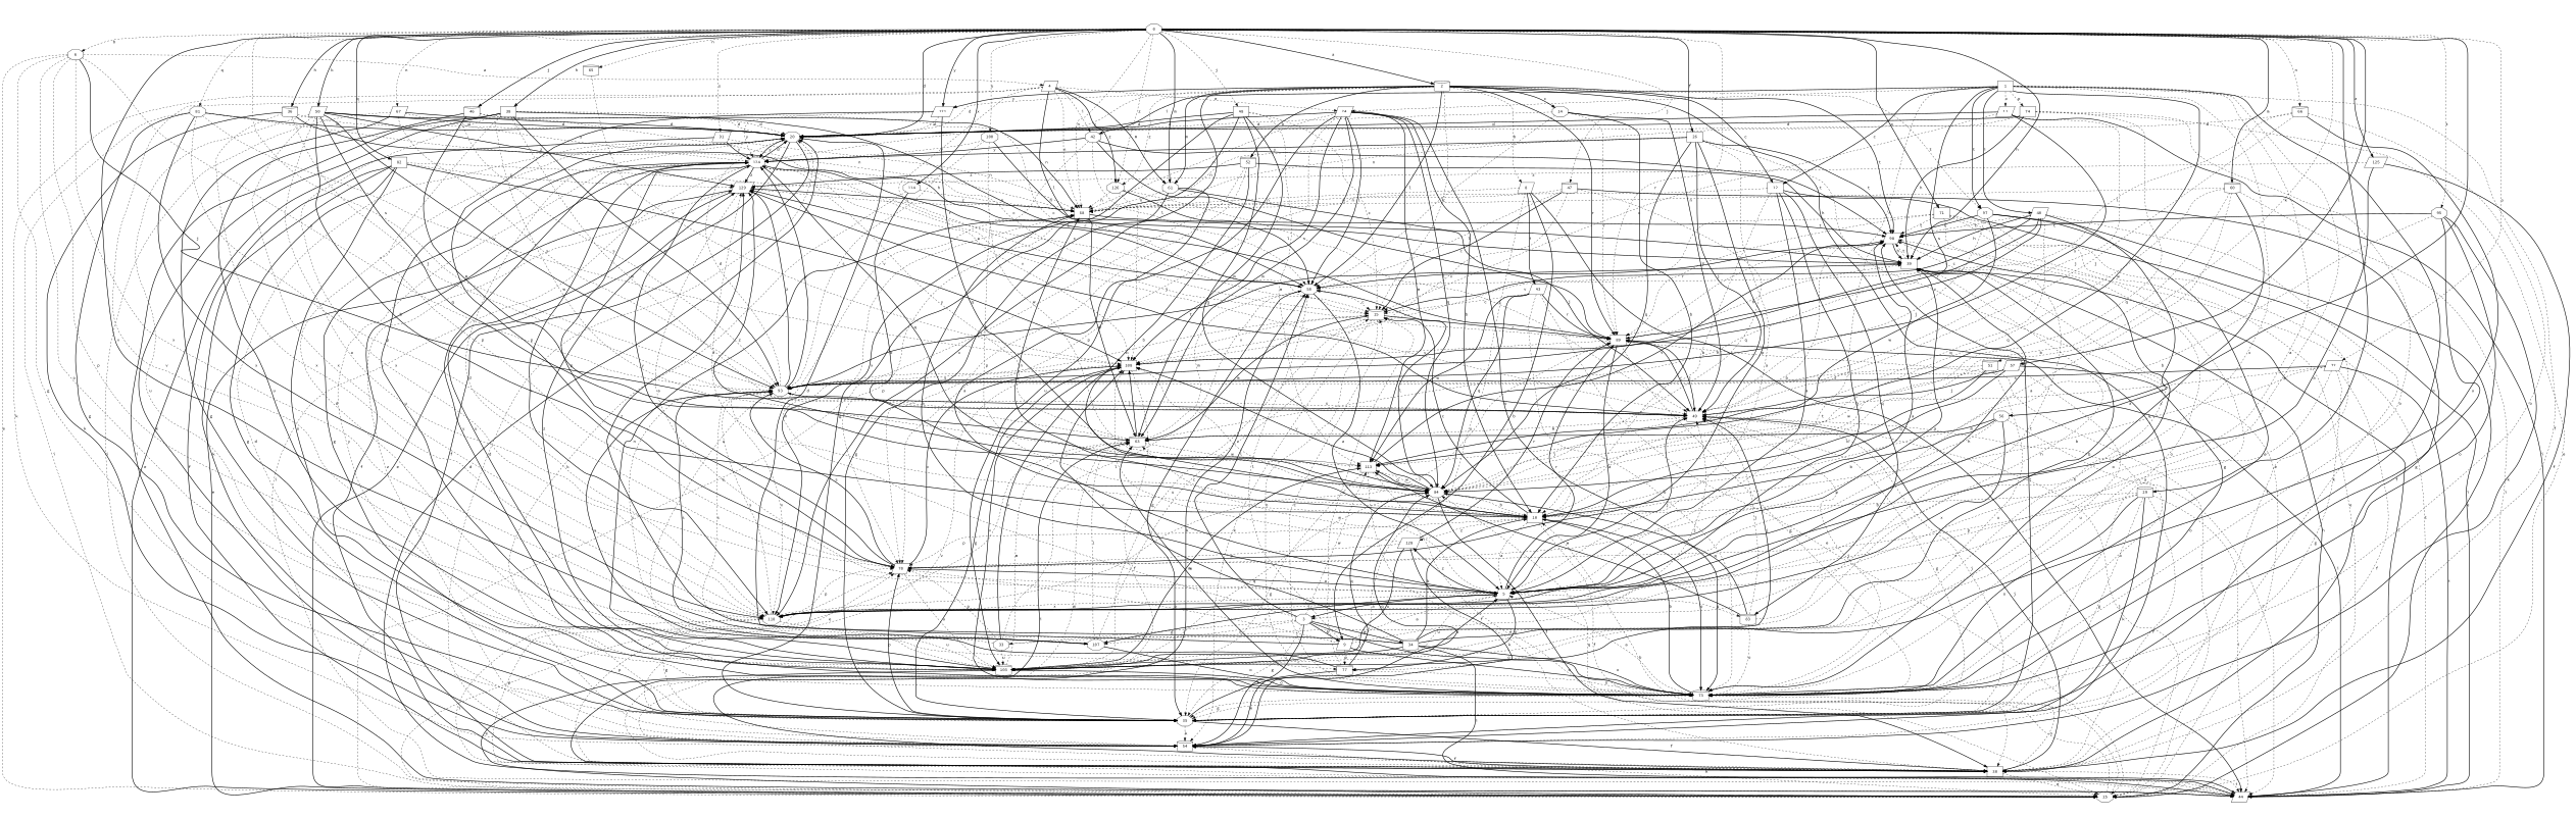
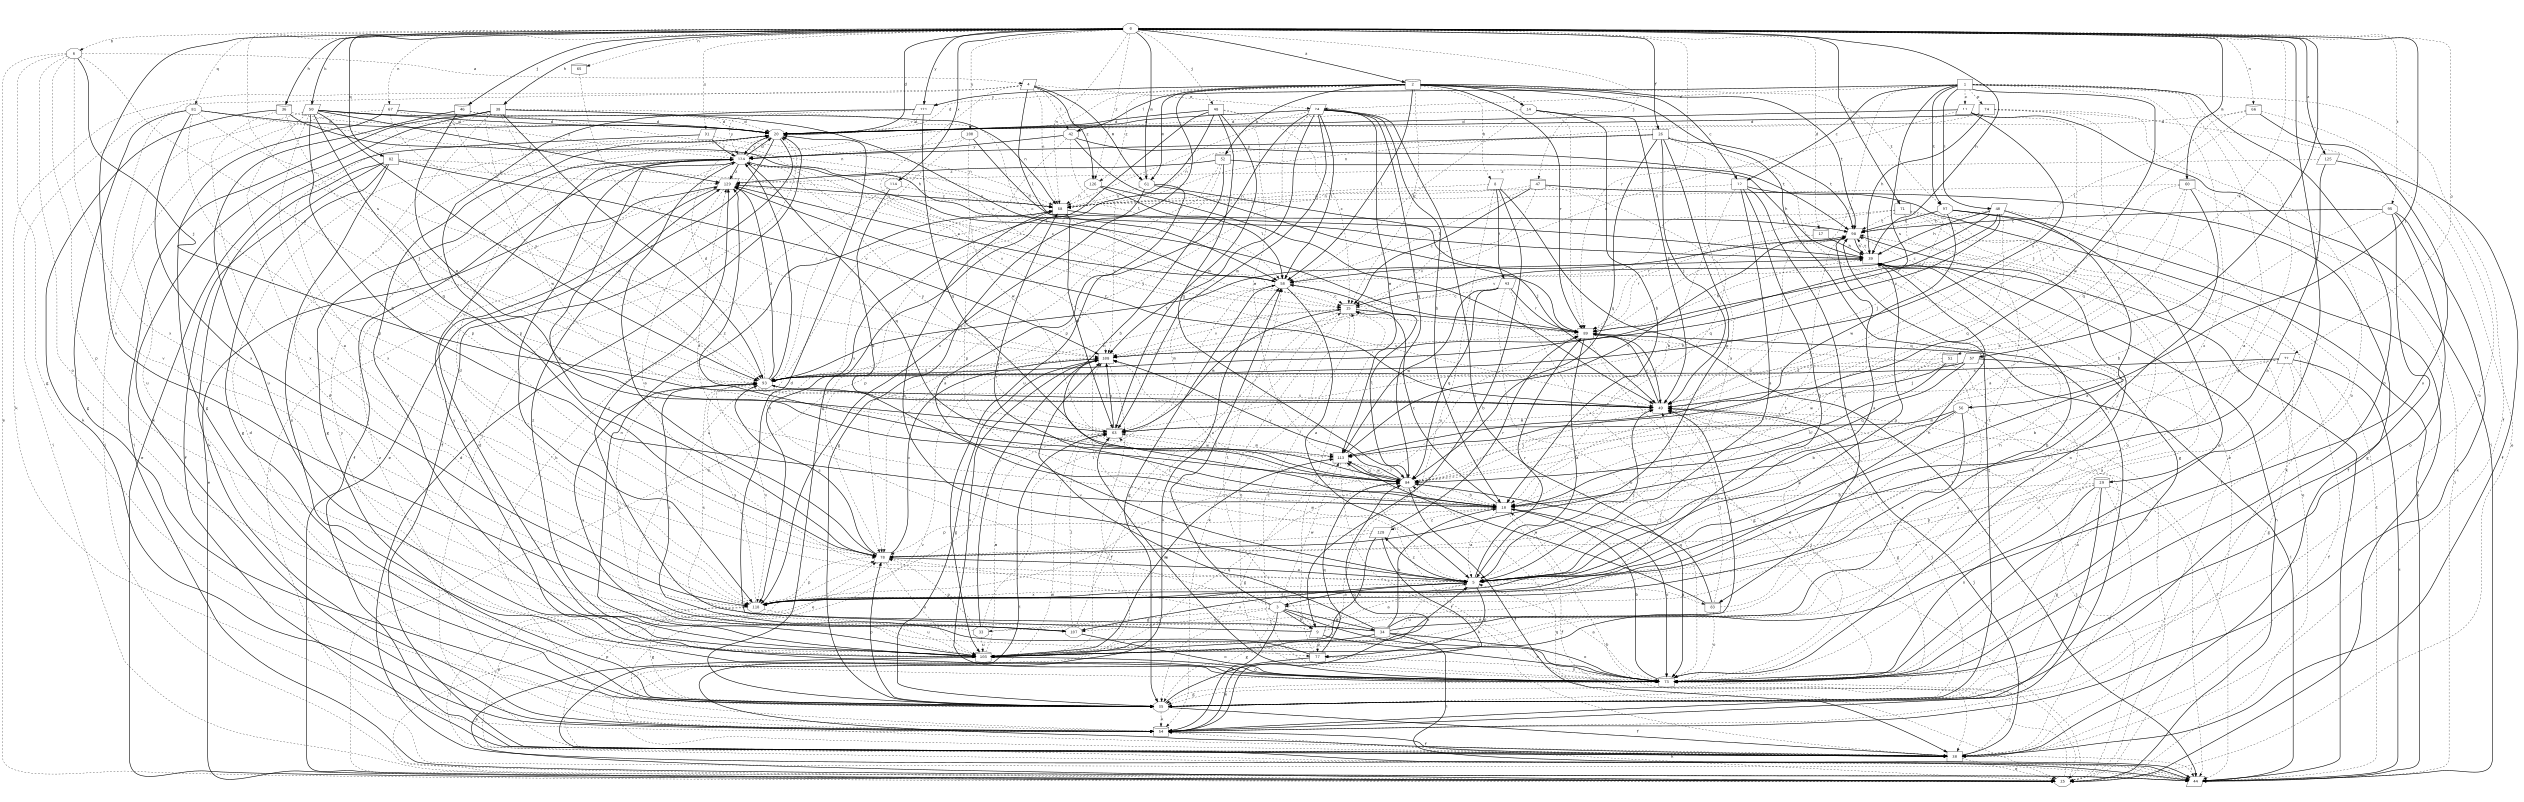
  strict digraph {
    fontname="Source Code Pro"
    node [fontname="Source Code Pro" shape=octagon]
    edge [fontname="Source Code Pro" style=dashed]
    2 [shape=cylinder]
    0
    6
+   17 [shape=cylinder]
    20
    26 [shape=box]
    29 [shape=cylinder]
    36 [shape=cylinder]
    38 [shape=box]
    39 [shape=box]
    46 [shape=cylinder]
    47 [shape=cylinder]
    48 [shape=box]
    50 [shape=parallelogram]
    51 [shape=cylinder]
    56
    57 [shape=parallelogram]
    60 [shape=cylinder]
    61
    65 [shape=cylinder]
    66 [shape=cylinder]
    67 [shape=parallelogram]
    68 [shape=box]
    71 [shape=box]
    72 [shape=parallelogram]
    81
    82 [shape=box]
    89 [shape=box]
    91 [shape=parallelogram]
    93
    95
    100
    107
    114
    121 [shape=parallelogram]
    125 [shape=parallelogram]
    126
    12 [shape=box]
    97
    118
    8 [shape=parallelogram]
    14
    15 [shape=cylinder]
    52 [shape=cylinder]
    54 [shape=cylinder]
    58
    98 [shape=parallelogram]
    124
    73 [shape=cylinder]
    77 [shape=cylinder]
    35
    4 [shape=parallelogram]
    49 [shape=box]
    25
    30 [shape=box]
    103 [shape=cylinder]
    5 [shape=parallelogram]
    78 [shape=parallelogram]
    84
    44 [shape=parallelogram]
    10 [shape=box]
    113 [shape=box]
    63 [shape=cylinder]
    108 [shape=box]
    129 [shape=parallelogram]
    1 [shape=box]
    3
    11 [shape=parallelogram]
    24 [shape=parallelogram]
    40 [shape=parallelogram]
    42
    74 [shape=box]
    9 [shape=parallelogram]
    33
    34 [shape=cylinder]
    83 [shape=cylinder]
    43 [shape=parallelogram]
    128 [shape=parallelogram]
    2 -> 20 [label=d]
    2 -> 61 [label=m style=bold]
    2 -> 89 [label=r style=bold]
    2 -> 121 [label=y style=bold]
    2 -> 126 [label=z]
    2 -> 12 [label=c style=bold]
    2 -> 97 [label=t]
    2 -> 118 [label=x style=bold]
    2 -> 8 [label=b]
    2 -> 14 [label=c style=bold]
    2 -> 15 [label=c]
    2 -> 52 [label=k style=bold]
    2 -> 54 [label=k style=bold]
    2 -> 58 [label=l style=bold]
    2 -> 98 [label=t style=bold]
    2 -> 124 [label=y]
    0 -> 2 [label=a style=bold]
    0 -> 6 [label=b]
+   0 -> 17 [label=d]
    0 -> 20 [label=d style=bold]
    0 -> 26 [label=f style=bold]
    0 -> 29 [label=f style=bold]
    0 -> 36 [label=h style=bold]
    0 -> 38 [label=h style=bold]
    0 -> 39 [label=h style=bold]
    0 -> 46 [label=j style=bold]
    0 -> 47 [label=j]
    0 -> 48 [label=j]
    0 -> 50 [label=k style=bold]
    0 -> 51 [label=k]
    0 -> 56 [label=l style=bold]
    0 -> 57 [label=l style=bold]
    0 -> 60 [label=m style=bold]
    0 -> 61 [label=m style=bold]
    0 -> 65 [label=n]
    0 -> 66 [label=n]
    0 -> 67 [label=n]
    0 -> 68 [label=n]
    0 -> 71 [label=o style=bold]
    0 -> 72 [label=o]
    0 -> 81 [label=q]
    0 -> 82 [label=q style=bold]
    0 -> 89 [label=r]
    0 -> 91 [label=s]
    0 -> 93 [label=s]
    0 -> 95 [label=t]
    0 -> 100 [label=u]
    0 -> 107 [label=v style=bold]
    0 -> 114 [label=x style=bold]
    0 -> 121 [label=y style=bold]
    0 -> 125 [label=z style=bold]
    0 -> 126 [label=z]
    6 -> 93 [label=s]
    6 -> 118 [label=x]
    6 -> 73 [label=o]
    6 -> 77 [label=p]
    6 -> 35 [label=g]
    6 -> 4 [label=a]
    6 -> 49 [label=j style=bold]
    6 -> 25 [label=e]
+   17 -> 39 [label=h style=bold]
+   17 -> 89 [label=r]
    20 -> 124 [label=y style=bold]
    20 -> 25 [label=e style=bold]
    20 -> 30 [label=f style=bold]
    20 -> 103 [label=u style=bold]
    26 -> 68 [label=n]
    26 -> 98 [label=t style=bold]
    26 -> 124 [label=y style=bold]
    26 -> 49 [label=j style=bold]
    26 -> 25 [label=e]
    26 -> 5 [label=a]
    26 -> 78 [label=p style=bold]
    26 -> 84 [label=q style=bold]
    29 -> 118 [label=x]
    29 -> 54 [label=k style=bold]
    29 -> 73 [label=o style=bold]
    29 -> 35 [label=g]
    29 -> 30 [label=f]
    29 -> 78 [label=p]
    29 -> 44 [label=i]
    29 -> 10 [label=b]
    36 -> 20 [label=d]
    36 -> 39 [label=h style=bold]
    36 -> 118 [label=x]
    36 -> 54 [label=k style=bold]
    36 -> 49 [label=j]
    38 -> 20 [label=d]
    38 -> 89 [label=r style=bold]
    38 -> 93 [label=s style=bold]
    38 -> 118 [label=x]
    38 -> 15 [label=c]
    38 -> 54 [label=k style=bold]
    38 -> 78 [label=p]
    38 -> 44 [label=i style=bold]
    38 -> 113 [label=w]
    38 -> 63 [label=m]
    39 -> 58 [label=l style=bold]
    39 -> 98 [label=t]
    39 -> 5 [label=a style=bold]
    39 -> 44 [label=i style=bold]
    46 -> 20 [label=d]
    46 -> 93 [label=s]
    46 -> 15 [label=c]
    46 -> 103 [label=u style=bold]
    46 -> 63 [label=m style=bold]
    47 -> 68 [label=n]
    47 -> 15 [label=c style=bold]
    47 -> 58 [label=l]
    47 -> 30 [label=f style=bold]
    47 -> 84 [label=q]
    47 -> 108 [label=v]
    48 -> 20 [label=d style=bold]
    48 -> 118 [label=x style=bold]
    48 -> 15 [label=c]
    48 -> 35 [label=g style=bold]
    48 -> 84 [label=q style=bold]
    48 -> 113 [label=w]
    48 -> 63 [label=m style=bold]
    50 -> 20 [label=d style=bold]
    50 -> 68 [label=n style=bold]
    50 -> 93 [label=s style=bold]
    50 -> 118 [label=x]
    50 -> 103 [label=u]
    50 -> 5 [label=a]
    50 -> 84 [label=q style=bold]
    50 -> 10 [label=b style=bold]
    50 -> 129 [label=z style=bold]
    51 -> 93 [label=s]
    51 -> 103 [label=u]
    51 -> 10 [label=b style=bold]
    51 -> 113 [label=w]
    56 -> 118 [label=x style=bold]
    56 -> 73 [label=o]
    56 -> 78 [label=p]
    56 -> 10 [label=b style=bold]
    56 -> 63 [label=m style=bold]
    57 -> 93 [label=s]
    57 -> 73 [label=o style=bold]
    57 -> 49 [label=j style=bold]
    57 -> 103 [label=u]
    57 -> 84 [label=q style=bold]
    60 -> 68 [label=n]
    60 -> 118 [label=x style=bold]
    60 -> 5 [label=a]
    60 -> 84 [label=q]
    60 -> 44 [label=i]
    60 -> 10 [label=b]
    61 -> 68 [label=n]
    61 -> 35 [label=g style=bold]
    61 -> 49 [label=j style=bold]
    61 -> 5 [label=a style=bold]
    65 -> 108 [label=v]
    66 -> 20 [label=d]
    66 -> 58 [label=l]
    66 -> 73 [label=o]
    66 -> 49 [label=j]
    66 -> 103 [label=u style=bold]
    67 -> 20 [label=d style=bold]
    67 -> 93 [label=s]
    67 -> 124 [label=y]
    67 -> 35 [label=g style=bold]
    67 -> 44 [label=i]
    68 -> 98 [label=t style=bold]
    68 -> 103 [label=u]
    68 -> 5 [label=a style=bold]
    68 -> 78 [label=p]
    68 -> 63 [label=m style=bold]
    68 -> 129 [label=z style=bold]
    71 -> 89 [label=r]
    71 -> 98 [label=t]
    71 -> 73 [label=o]
    71 -> 35 [label=g]
    71 -> 25 [label=e]
    71 -> 30 [label=f]
    71 -> 108 [label=v]
    72 -> 93 [label=s style=bold]
    72 -> 35 [label=g]
    72 -> 49 [label=j]
    72 -> 30 [label=f]
    72 -> 5 [label=a]
    72 -> 44 [label=i style=bold]
    72 -> 10 [label=b]
    81 -> 20 [label=d style=bold]
    81 -> 68 [label=n]
    81 -> 118 [label=x style=bold]
    81 -> 35 [label=g style=bold]
    81 -> 78 [label=p]
    81 -> 44 [label=i]
    81 -> 108 [label=v]
    82 -> 15 [label=c]
    82 -> 54 [label=k style=bold]
    82 -> 73 [label=o style=bold]
    82 -> 35 [label=g style=bold]
    82 -> 30 [label=f style=bold]
    82 -> 108 [label=v style=bold]
    82 -> 129 [label=z]
    89 -> 39 [label=h]
    89 -> 35 [label=g]
    89 -> 49 [label=j style=bold]
    89 -> 5 [label=a style=bold]
    89 -> 44 [label=i style=bold]
    89 -> 108 [label=v]
    91 -> 68 [label=n]
    91 -> 124 [label=y style=bold]
    91 -> 25 [label=e style=bold]
    93 -> 20 [label=d]
    93 -> 118 [label=x]
    93 -> 15 [label=c]
    93 -> 98 [label=t style=bold]
    93 -> 124 [label=y style=bold]
    93 -> 49 [label=j style=bold]
    93 -> 129 [label=z style=bold]
    95 -> 54 [label=k style=bold]
    95 -> 98 [label=t style=bold]
    95 -> 73 [label=o style=bold]
    95 -> 35 [label=g style=bold]
    95 -> 10 [label=b]
    100 -> 39 [label=h style=bold]
    100 -> 93 [label=s]
    100 -> 124 [label=y]
    100 -> 113 [label=w]
    107 -> 93 [label=s style=bold]
    107 -> 15 [label=c]
    107 -> 73 [label=o style=bold]
    107 -> 63 [label=l]
    114 -> 68 [label=n]
    114 -> 54 [label=k]
    114 -> 10 [label=b style=bold]
    121 -> 20 [label=d]
    121 -> 124 [label=y]
    121 -> 78 [label=p style=bold]
    121 -> 84 [label=q style=bold]
    125 -> 30 [label=f style=bold]
    125 -> 5 [label=a style=bold]
    125 -> 129 [label=z]
    126 -> 68 [label=n]
    126 -> 58 [label=l style=bold]
-   126 -> 49 [label=j]
+   126 -> 49 [label=j style=bold]
    126 -> 108 [label=v]
    12 -> 68 [label=n]
    12 -> 118 [label=x style=bold]
    12 -> 5 [label=a style=bold]
    12 -> 44 [label=i style=bold]
    12 -> 10 [label=b]
    12 -> 83 [label=q style=bold]
    97 -> 98 [label=t style=bold]
    97 -> 73 [label=o style=bold]
    97 -> 49 [label=j]
    97 -> 25 [label=e style=bold]
    97 -> 113 [label=w style=bold]
    118 -> 20 [label=d]
    118 -> 39 [label=h style=bold]
    118 -> 89 [label=r]
    118 -> 93 [label=s]
    118 -> 35 [label=g]
    118 -> 103 [label=u]
    118 -> 78 [label=p]
    118 -> 44 [label=i]
    8 -> 68 [label=n]
    8 -> 103 [label=u]
    8 -> 44 [label=i style=bold]
    8 -> 9 [label=b style=bold]
    8 -> 43 [label=i style=bold]
    14 -> 20 [label=d]
    14 -> 89 [label=r]
    14 -> 58 [label=l]
    14 -> 49 [label=j style=bold]
    14 -> 10 [label=b style=bold]
    15 -> 89 [label=r style=bold]
    15 -> 54 [label=k]
    15 -> 73 [label=o]
    15 -> 103 [label=u]
    15 -> 63 [label=m style=bold]
    15 -> 108 [label=v]
    52 -> 39 [label=h style=bold]
    52 -> 25 [label=e]
    52 -> 78 [label=p]
    52 -> 10 [label=b style=bold]
    52 -> 129 [label=z style=bold]
    54 -> 20 [label=d]
    54 -> 30 [label=f style=bold]
    54 -> 108 [label=v]
    54 -> 129 [label=z]
    58 -> 15 [label=c]
    58 -> 35 [label=g style=bold]
    58 -> 5 [label=a style=bold]
    58 -> 63 [label=m]
    58 -> 129 [label=z style=bold]
    98 -> 39 [label=h style=bold]
    98 -> 73 [label=o style=bold]
    98 -> 5 [label=a style=bold]
    98 -> 10 [label=b]
    124 -> 20 [label=d style=bold]
    124 -> 118 [label=x style=bold]
    124 -> 58 [label=l style=bold]
    124 -> 35 [label=g style=bold]
    124 -> 49 [label=j]
    124 -> 30 [label=f style=bold]
    124 -> 78 [label=p style=bold]
    124 -> 84 [label=q style=bold]
    124 -> 44 [label=i]
    124 -> 108 [label=v]
    124 -> 129 [label=z style=bold]
    73 -> 39 [label=h]
    73 -> 15 [label=c]
    73 -> 124 [label=y style=bold]
    73 -> 35 [label=g]
    73 -> 49 [label=j]
    73 -> 5 [label=a]
    73 -> 10 [label=b style=bold]
    73 -> 63 [label=m style=bold]
    73 -> 108 [label=v style=bold]
    77 -> 93 [label=s style=bold]
    77 -> 15 [label=c]
    77 -> 54 [label=k style=bold]
    77 -> 73 [label=o]
    77 -> 84 [label=q style=bold]
    35 -> 54 [label=k]
    35 -> 98 [label=t style=bold]
    35 -> 124 [label=y]
    35 -> 49 [label=j]
    35 -> 30 [label=f style=bold]
    35 -> 78 [label=p style=bold]
    35 -> 84 [label=q style=bold]
    4 -> 61 [label=m style=bold]
    4 -> 68 [label=n]
    4 -> 89 [label=r]
    4 -> 107 [label=v]
    4 -> 126 [label=z style=bold]
    4 -> 54 [label=k]
    4 -> 58 [label=l style=bold]
    4 -> 24 [label=e]
    4 -> 42 [label=i]
    49 -> 89 [label=r style=bold]
    49 -> 93 [label=s]
    49 -> 35 [label=g]
    49 -> 44 [label=i]
    49 -> 63 [label=m]
    49 -> 129 [label=z style=bold]
    25 -> 39 [label=h style=bold]
    25 -> 89 [label=r]
    25 -> 54 [label=k]
    25 -> 49 [label=j]
    25 -> 84 [label=q]
    25 -> 10 [label=b]
    30 -> 20 [label=d]
    30 -> 58 [label=k style=bold]
    30 -> 73 [label=o]
    30 -> 49 [label=j style=bold]
    30 -> 25 [label=e]
    30 -> 78 [label=p]
    30 -> 44 [label=i]
    30 -> 63 [label=m]
    103 -> 20 [label=d]
    103 -> 68 [label=n style=bold]
    103 -> 73 [label=o style=bold]
    103 -> 25 [label=e style=bold]
    103 -> 5 [label=a style=bold]
    103 -> 84 [label=q]
    103 -> 113 [label=w style=bold]
    103 -> 63 [label=m]
    103 -> 129 [label=z style=bold]
    5 -> 89 [label=r style=bold]
    5 -> 107 [label=v style=bold]
    5 -> 118 [label=x]
    5 -> 98 [label=t]
    5 -> 77 [label=p style=bold]
    5 -> 49 [label=j style=bold]
    5 -> 103 [label=u]
    5 -> 63 [label=m]
    5 -> 3 [label=a style=bold]
    5 -> 83 [label=q]
    5 -> 128 [label=z style=bold]
    78 -> 93 [label=s style=bold]
    78 -> 124 [label=y style=bold]
    78 -> 103 [label=u]
    78 -> 5 [label=a style=bold]
    78 -> 108 [label=v style=bold]
    84 -> 58 [label=l style=bold]
    84 -> 49 [label=j]
    84 -> 30 [label=f style=bold]
    84 -> 10 [label=b]
    84 -> 113 [label=w]
    84 -> 108 [label=v style=bold]
    84 -> 129 [label=z style=bold]
    44 -> 20 [label=d style=bold]
    44 -> 98 [label=t]
    44 -> 78 [label=p]
    10 -> 68 [label=n style=bold]
    10 -> 15 [label=c style=bold]
    10 -> 73 [label=o style=bold]
    10 -> 30 [label=f]
    10 -> 5 [label=a]
    10 -> 78 [label=p]
    10 -> 108 [label=v]
    10 -> 129 [label=z]
    10 -> 128 [label=z]
    113 -> 98 [label=t style=bold]
    113 -> 35 [label=g]
    113 -> 25 [label=e]
    113 -> 30 [label=f]
    113 -> 84 [label=q style=bold]
+   113 -> 63 [label=m]
    63 -> 39 [label=h]
    63 -> 124 [label=y]
    63 -> 25 [label=e]
    63 -> 44 [label=i style=bold]
    63 -> 113 [label=w]
    63 -> 108 [label=v style=bold]
    108 -> 93 [label=s]
    108 -> 35 [label=g style=bold]
    108 -> 30 [label=f]
    129 -> 68 [label=n]
    129 -> 25 [label=e style=bold]
    129 -> 103 [label=u style=bold]
    129 -> 5 [label=a]
    1 -> 89 [label=r]
    1 -> 93 [label=s style=bold]
    1 -> 12 [label=c style=bold]
    1 -> 97 [label=t style=bold]
    1 -> 118 [label=x]
    1 -> 73 [label=o style=bold]
    1 -> 77 [label=p]
    1 -> 30 [label=f]
    1 -> 113 [label=w style=bold]
    1 -> 3 [label=a]
    1 -> 11 [label=c]
    1 -> 24 [label=e]
    1 -> 40 [label=i style=bold]
    1 -> 42 [label=i style=bold]
    1 -> 74 [label=p]
    3 -> 68 [label=n]
    3 -> 107 [label=v]
    3 -> 54 [label=k style=bold]
    3 -> 58 [label=l style=bold]
    3 -> 73 [label=o style=bold]
    3 -> 35 [label=g]
    3 -> 113 [label=w]
    3 -> 9 [label=b style=bold]
    3 -> 33 [label=g]
    3 -> 34 [label=g style=bold]
    11 -> 20 [label=d style=bold]
    11 -> 93 [label=s style=bold]
    11 -> 15 [label=c]
    11 -> 49 [label=j]
    11 -> 44 [label=i style=bold]
    24 -> 20 [label=d style=bold]
    24 -> 68 [label=n]
    24 -> 58 [label=l style=bold]
    24 -> 73 [label=o style=bold]
    24 -> 103 [label=u style=bold]
    24 -> 78 [label=p]
    24 -> 84 [label=q style=bold]
    24 -> 10 [label=b style=bold]
    24 -> 113 [label=w style=bold]
    24 -> 63 [label=m style=bold]
    24 -> 108 [label=v style=bold]
    40 -> 39 [label=h style=bold]
    40 -> 89 [label=r style=bold]
    40 -> 15 [label=c style=bold]
    40 -> 54 [label=k]
    40 -> 98 [label=t]
    40 -> 5 [label=a style=bold]
    40 -> 84 [label=q]
    40 -> 108 [label=v style=bold]
    42 -> 89 [label=r style=bold]
    42 -> 58 [label=l]
    42 -> 98 [label=t style=bold]
    42 -> 124 [label=y style=bold]
    42 -> 10 [label=b]
    74 -> 20 [label=d style=bold]
    74 -> 39 [label=h style=bold]
    74 -> 68 [label=n]
    74 -> 73 [label=o]
    74 -> 25 [label=e]
    74 -> 84 [label=q]
    9 -> 20 [label=d style=bold]
    9 -> 58 [label=l]
    9 -> 73 [label=o style=bold]
    9 -> 77 [label=p]
    9 -> 49 [label=j]
    9 -> 5 [label=a]
    9 -> 78 [label=p]
    33 -> 39 [label=h]
    33 -> 93 [label=s]
    33 -> 58 [label=l]
    33 -> 103 [label=u]
    33 -> 78 [label=p]
    33 -> 108 [label=v style=bold]
    34 -> 39 [label=h style=bold]
    34 -> 93 [label=s]
    34 -> 73 [label=o style=bold]
    34 -> 49 [label=j style=bold]
    34 -> 103 [label=u style=bold]
    34 -> 44 [label=i style=bold]
    34 -> 10 [label=b style=bold]
    34 -> 108 [label=v style=bold]
    34 -> 129 [label=z style=bold]
    83 -> 98 [label=t]
    83 -> 73 [label=o]
    83 -> 49 [label=j]
    83 -> 84 [label=q style=bold]
    83 -> 113 [label=w style=bold]
    43 -> 89 [label=r style=bold]
    43 -> 15 [label=c]
    43 -> 73 [label=o]
    43 -> 25 [label=e]
    43 -> 84 [label=q style=bold]
    43 -> 113 [label=w style=bold]
    128 -> 89 [label=r style=bold]
    128 -> 54 [label=k style=bold]
    128 -> 103 [label=u style=bold]
    128 -> 78 [label=p]
    128 -> 108 [label=v]
  }
